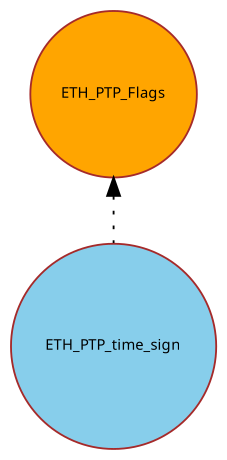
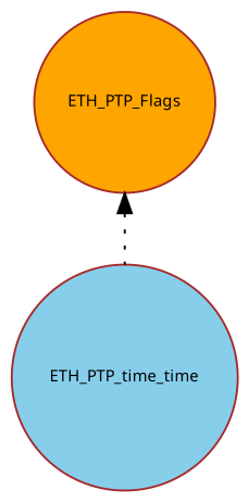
  digraph {
    rankdir=TB
    node [color=brown fontname=Sans fontsize=8 shape=circle style=filled]
    n1 [fillcolor=orange height=0.2 label=ETH_PTP_Flags width=0.4]
-   n2 [fillcolor=skyblue fontcolor=black height=0.2 label=ETH_PTP_time_sign width=0.4]
+   n2 [fillcolor=skyblue fontcolor=black height=0.2 label=ETH_PTP_time_time width=0.4]
    n1 -> n2 [dir=back fontname=Sans fontsize=8 labelfontname=Sans labelfontsize=8 shape=plaintext style=dotted]
  }
